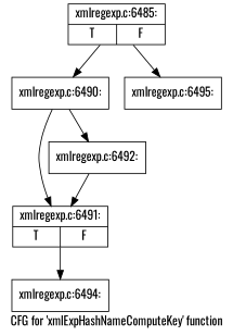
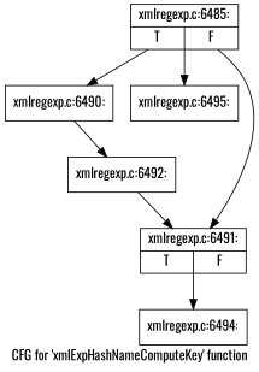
  digraph {
    fontname=Oswald
    label="CFG for 'xmlExpHashNameComputeKey' function"
    node [fontname=Oswald shape=record]
    edge [fontname=Oswald]
    n1 [label="{xmlregexp.c:6485:|{<s0>T|<s1>F}}"]
    n2 [label="{xmlregexp.c:6490:}"]
    n3 [label="{xmlregexp.c:6495:}"]
    n4 [label="{xmlregexp.c:6491:|{<s0>T|<s1>F}}"]
    n5 [label="{xmlregexp.c:6492:}"]
    n6 [label="{xmlregexp.c:6494:}"]
    n1 -> n2
    n1 -> n3
-   n2 -> n4
+   n1 -> n4
    n2 -> n5
    n4 -> n6
    n5 -> n4
  }
